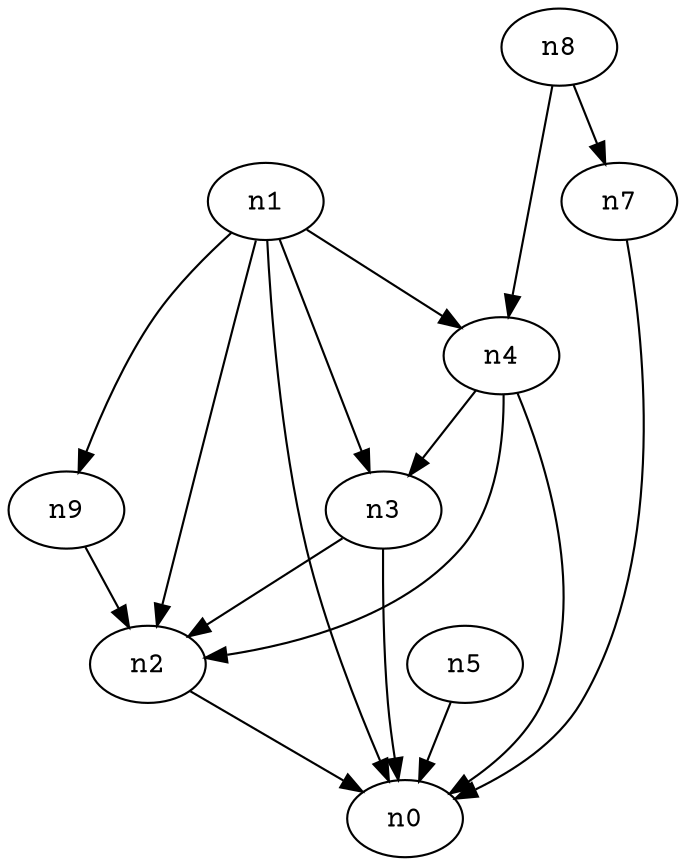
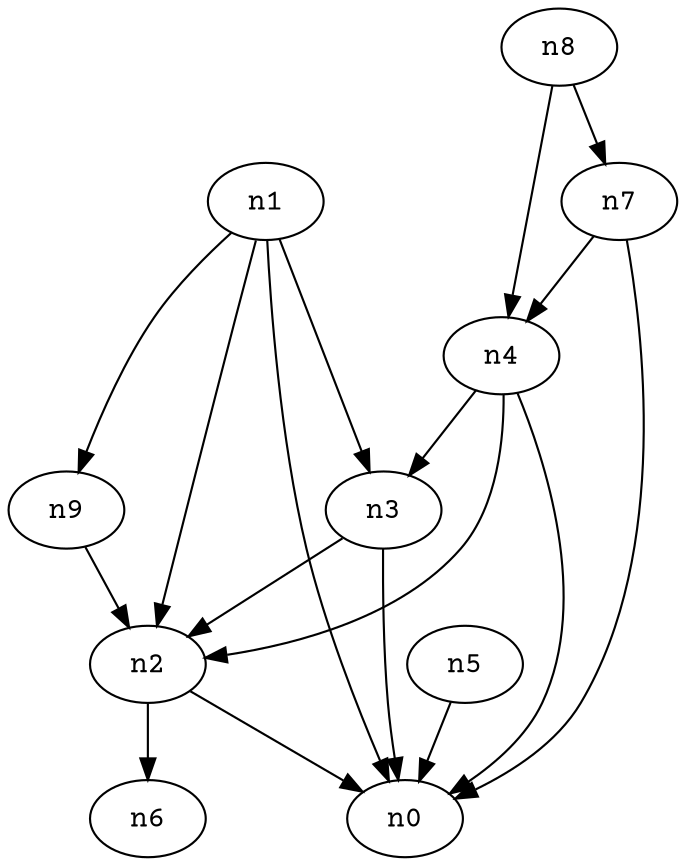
  digraph {
    fontname="Courier Prime"
    node [fontname="Courier Prime"]
    edge [fontname="Courier Prime"]
    n1
    n0
    n2
    n3
    n4
    n9
+   n6
    n8
    n7
    n5
    n1 -> n0
    n1 -> n2
    n1 -> n3
-   n1 -> n4
+   n7 -> n4
    n1 -> n9
    n2 -> n0
+   n2 -> n6
    n3 -> n0
    n3 -> n2
    n4 -> n0
    n4 -> n2
    n4 -> n3
    n9 -> n2
    n8 -> n4
    n8 -> n7
    n7 -> n0
    n5 -> n0
  }
